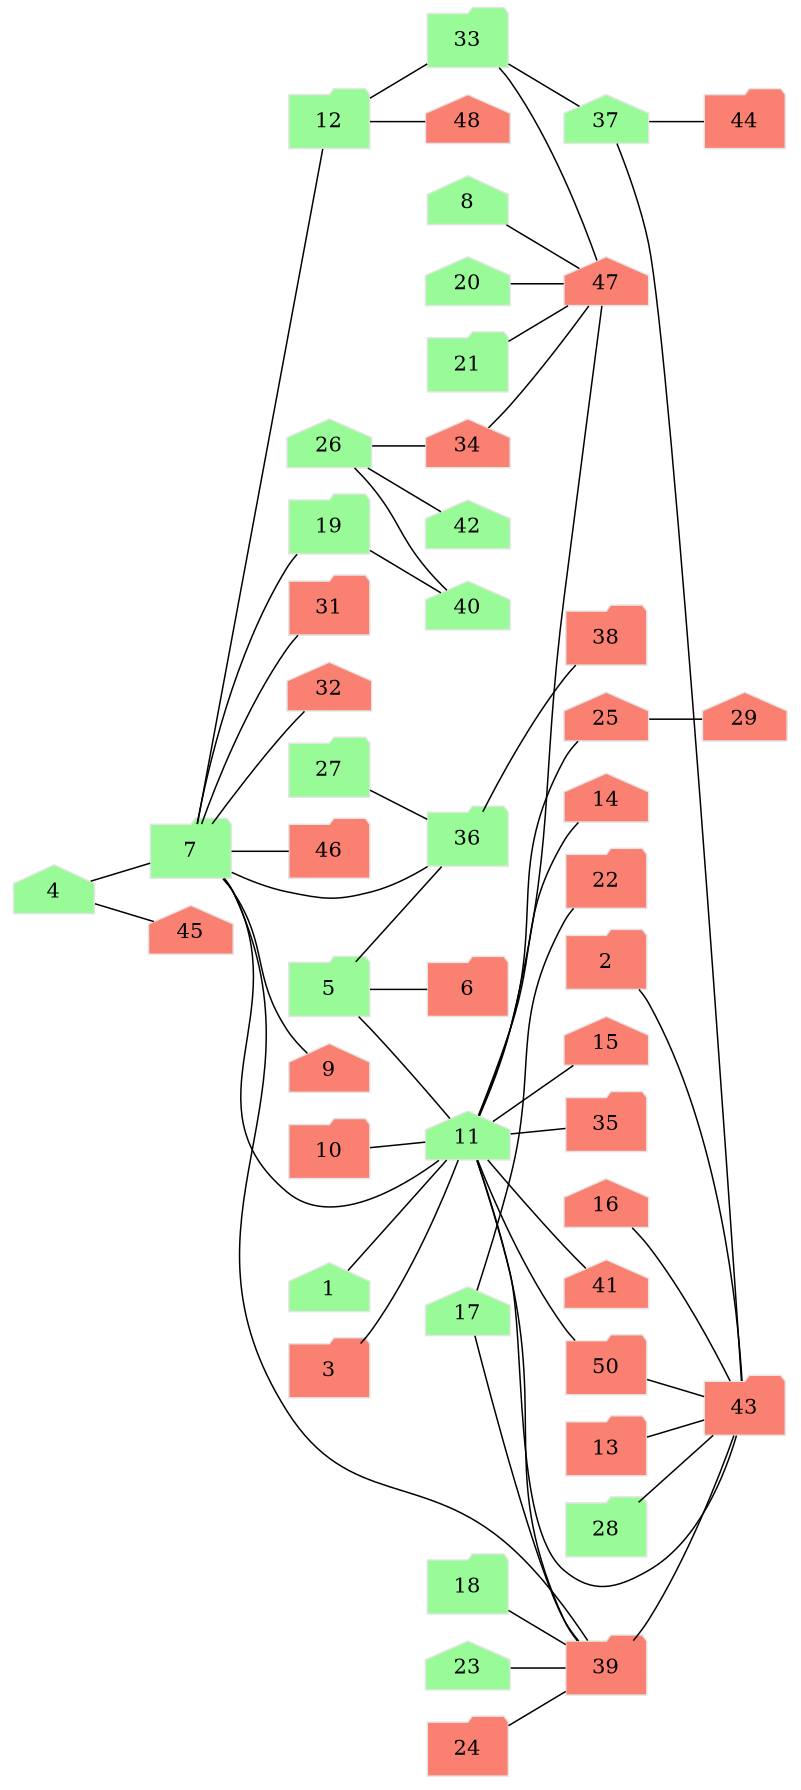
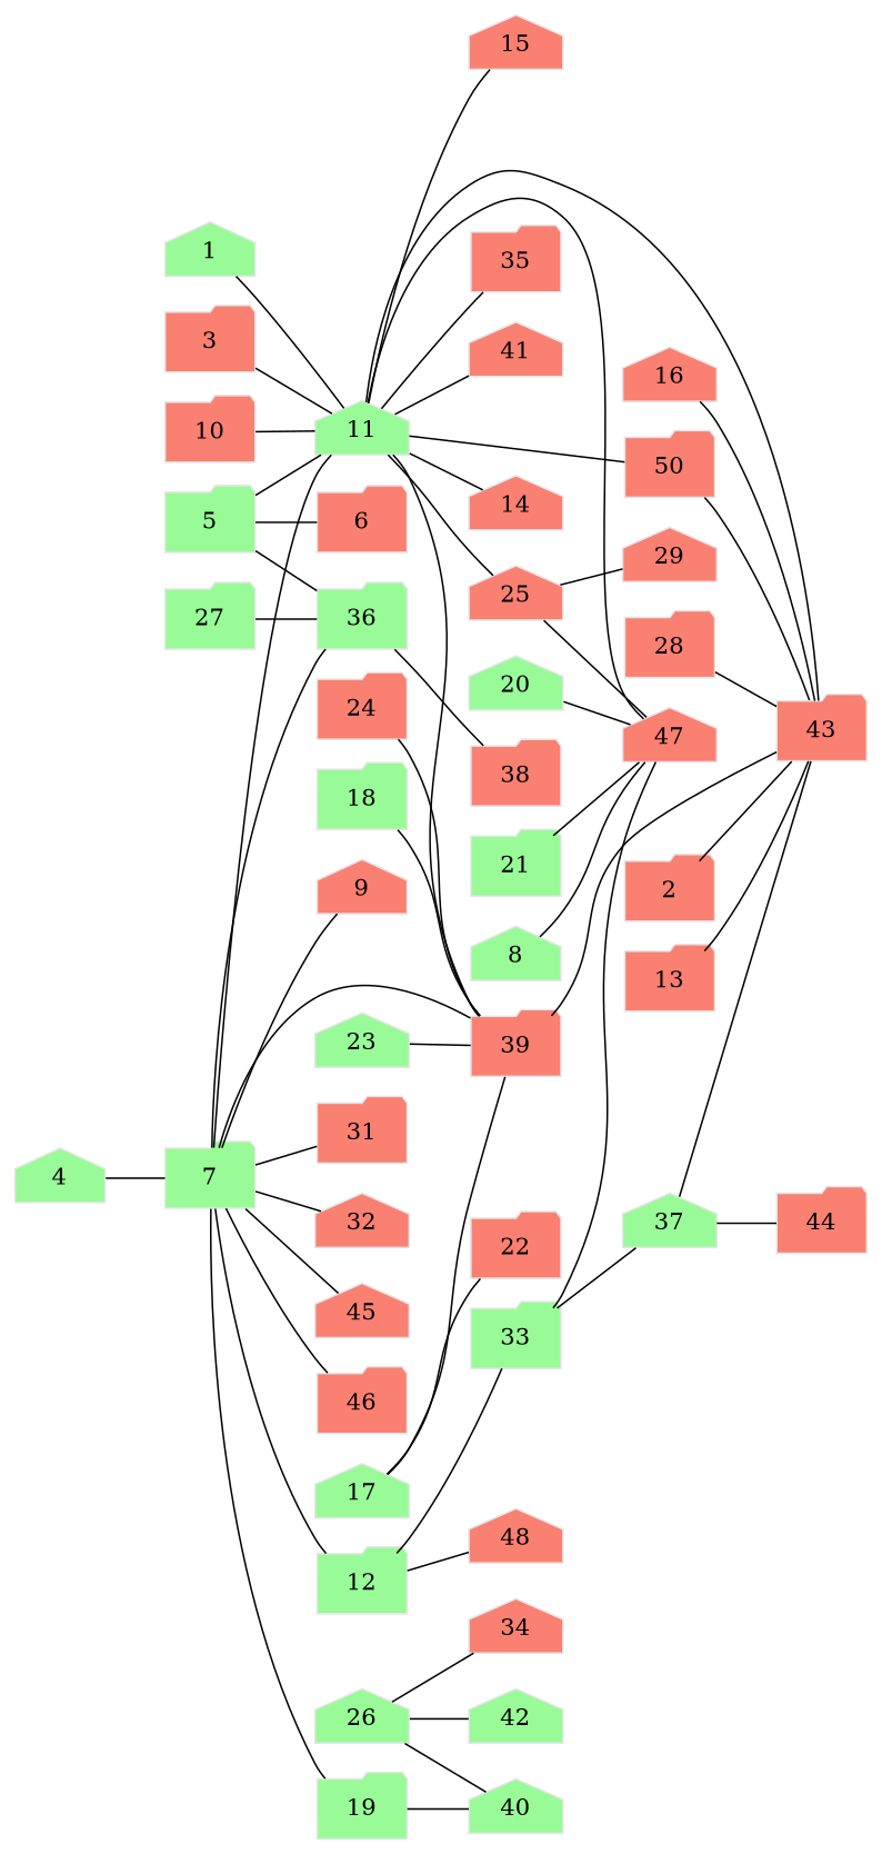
  graph {
    rankdir=LR
    node [color=gray90 fillcolor=salmon shape=folder style=filled]
    edge [weight=1.0]
    1 [fillcolor=palegreen shape=house]
    11 [fillcolor=palegreen shape=house]
    43
    39
    47 [shape=house]
    14 [shape=house]
    15 [shape=house]
    25 [shape=house]
    n9 [label=50]
    35
    41 [shape=house]
    2
    3
    4 [fillcolor=palegreen shape=house]
    7 [fillcolor=palegreen]
    36 [fillcolor=palegreen]
    9 [shape=house]
    12 [fillcolor=palegreen]
    19 [fillcolor=palegreen]
    31
    32 [shape=house]
    45 [shape=house]
    46
    5 [fillcolor=palegreen]
    6
    38
    33 [fillcolor=palegreen]
    48 [shape=house]
    40 [fillcolor=palegreen shape=house]
    8 [fillcolor=palegreen shape=house]
    10
    29 [shape=house]
    37 [fillcolor=palegreen shape=house]
    13
    16 [shape=house]
    17 [fillcolor=palegreen shape=house]
    22
    18 [fillcolor=palegreen]
    20 [fillcolor=palegreen shape=house]
    21 [fillcolor=palegreen]
    23 [fillcolor=palegreen shape=house]
    24
    26 [fillcolor=palegreen shape=house]
    34 [shape=house]
    42 [fillcolor=palegreen shape=house]
    27 [fillcolor=palegreen]
-   28 [fillcolor=palegreen]
+   28
    44
    1 -- 11
    11 -- 43
    11 -- 39
    11 -- 47
    11 -- 14
    11 -- 15
    11 -- 25 [weight=2.0]
    11 -- n9
    11 -- 35
    11 -- 41
    39 -- 43
    25 -- 29
    n9 -- 43
    2 -- 43
    3 -- 11
    4 -- 7
    7 -- 11
    7 -- 39
    7 -- 36
    7 -- 9
    7 -- 12
    7 -- 19
    7 -- 31
    7 -- 32
-   4 -- 45
+   7 -- 45
    7 -- 46
    36 -- 38
    12 -- 33
    12 -- 48
    19 -- 40
    5 -- 11 [weight=2.0]
    5 -- 36
    5 -- 6
    33 -- 47
    33 -- 37
    8 -- 47
    10 -- 11
    37 -- 43
    37 -- 44
    13 -- 43
    16 -- 43
    17 -- 39
    17 -- 22
    18 -- 39
    20 -- 47 [weight=2.0]
    21 -- 47
    23 -- 39
    24 -- 39
    26 -- 40
    26 -- 34
    26 -- 42
-   34 -- 47
+   25 -- 47
    27 -- 36
    28 -- 43
  }
